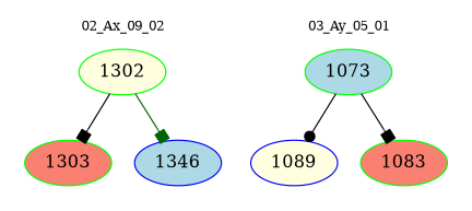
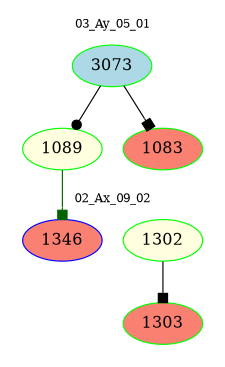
  digraph {
    node [color=green fillcolor=lightyellow style=filled]
    edge [arrowhead=box color=black]
    n1 [label=1302]
    n2 [fillcolor=salmon label=1303]
-   n3 [color=blue fillcolor=lightblue label=1346]
-   n4 [fillcolor=lightblue label=1073]
-   n5 [color=blue label=1089]
+   n3 [color=blue fillcolor=salmon label=1346]
+   n4 [fillcolor=lightblue label=3073]
+   n5 [label=1089]
    n6 [fillcolor=salmon label=1083]
    subgraph cluster_1 {
      color=white
      fontsize=10
      label="02_Ax_09_02"
      n1
      n2
      n3
    }
    subgraph cluster_2 {
      color=white
      fontsize=10
      label="03_Ay_05_01"
      n4
      n5
      n6
    }
    n1 -> n2
-   n1 -> n3 [color=darkgreen]
+   n5 -> n3 [color=darkgreen]
    n4 -> n5 [arrowhead=dot]
    n4 -> n6
  }
